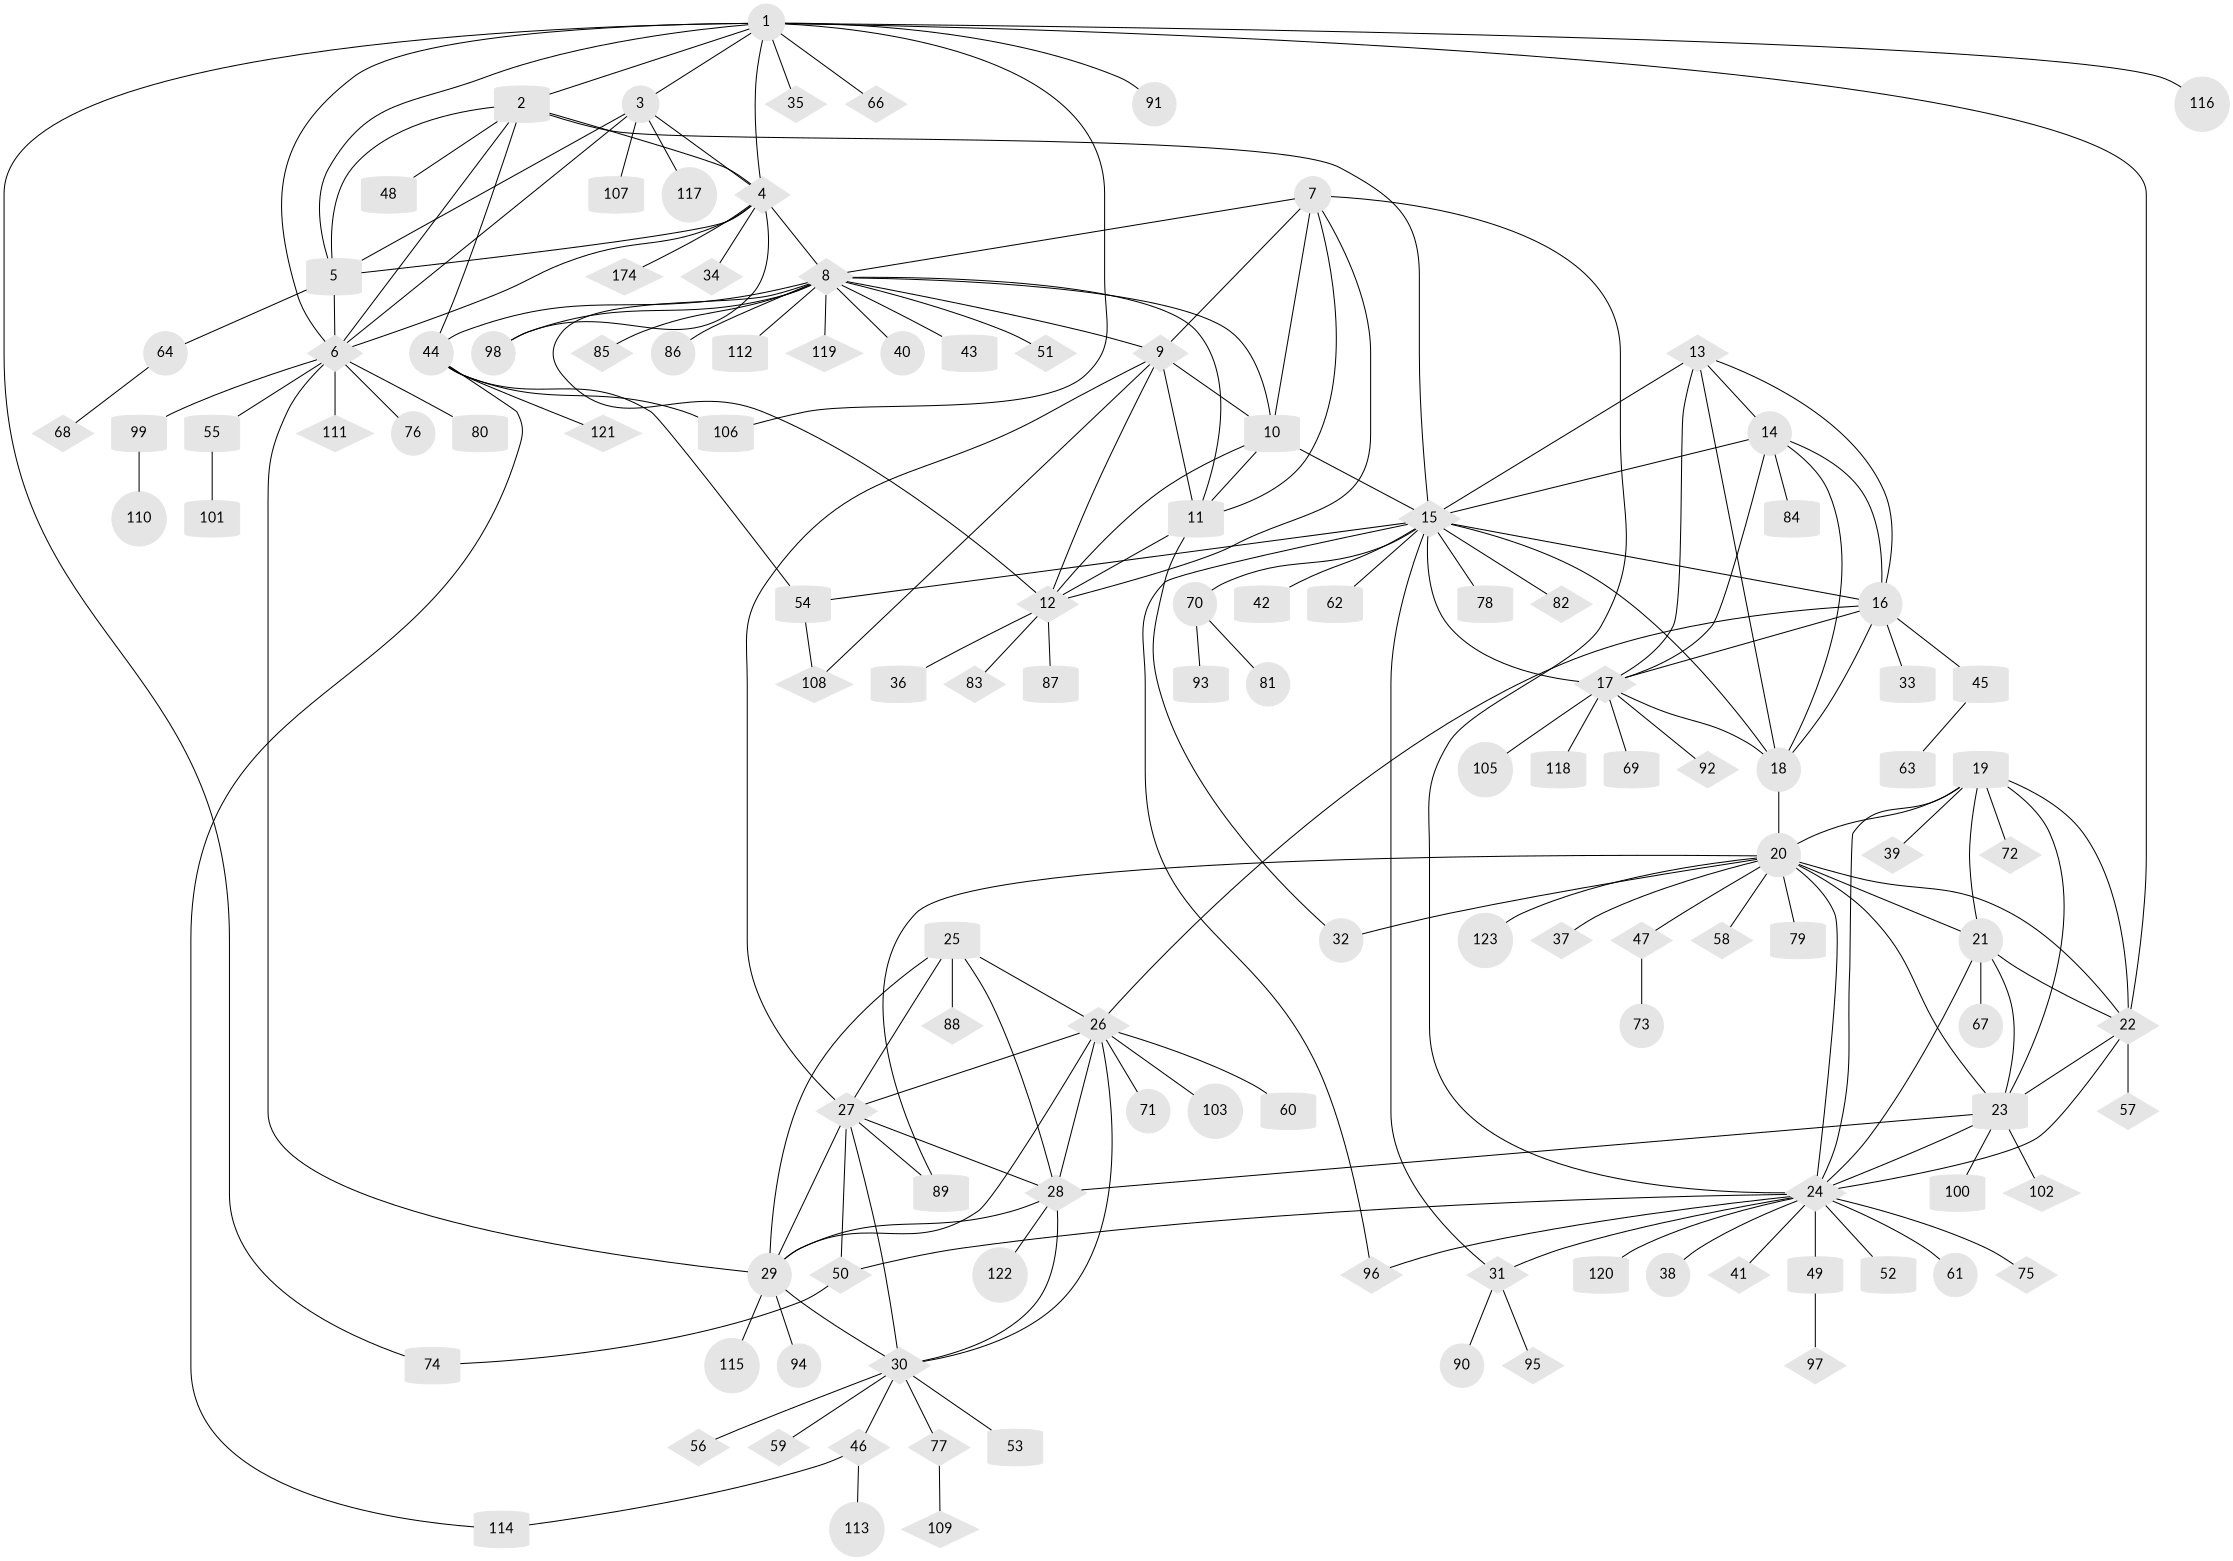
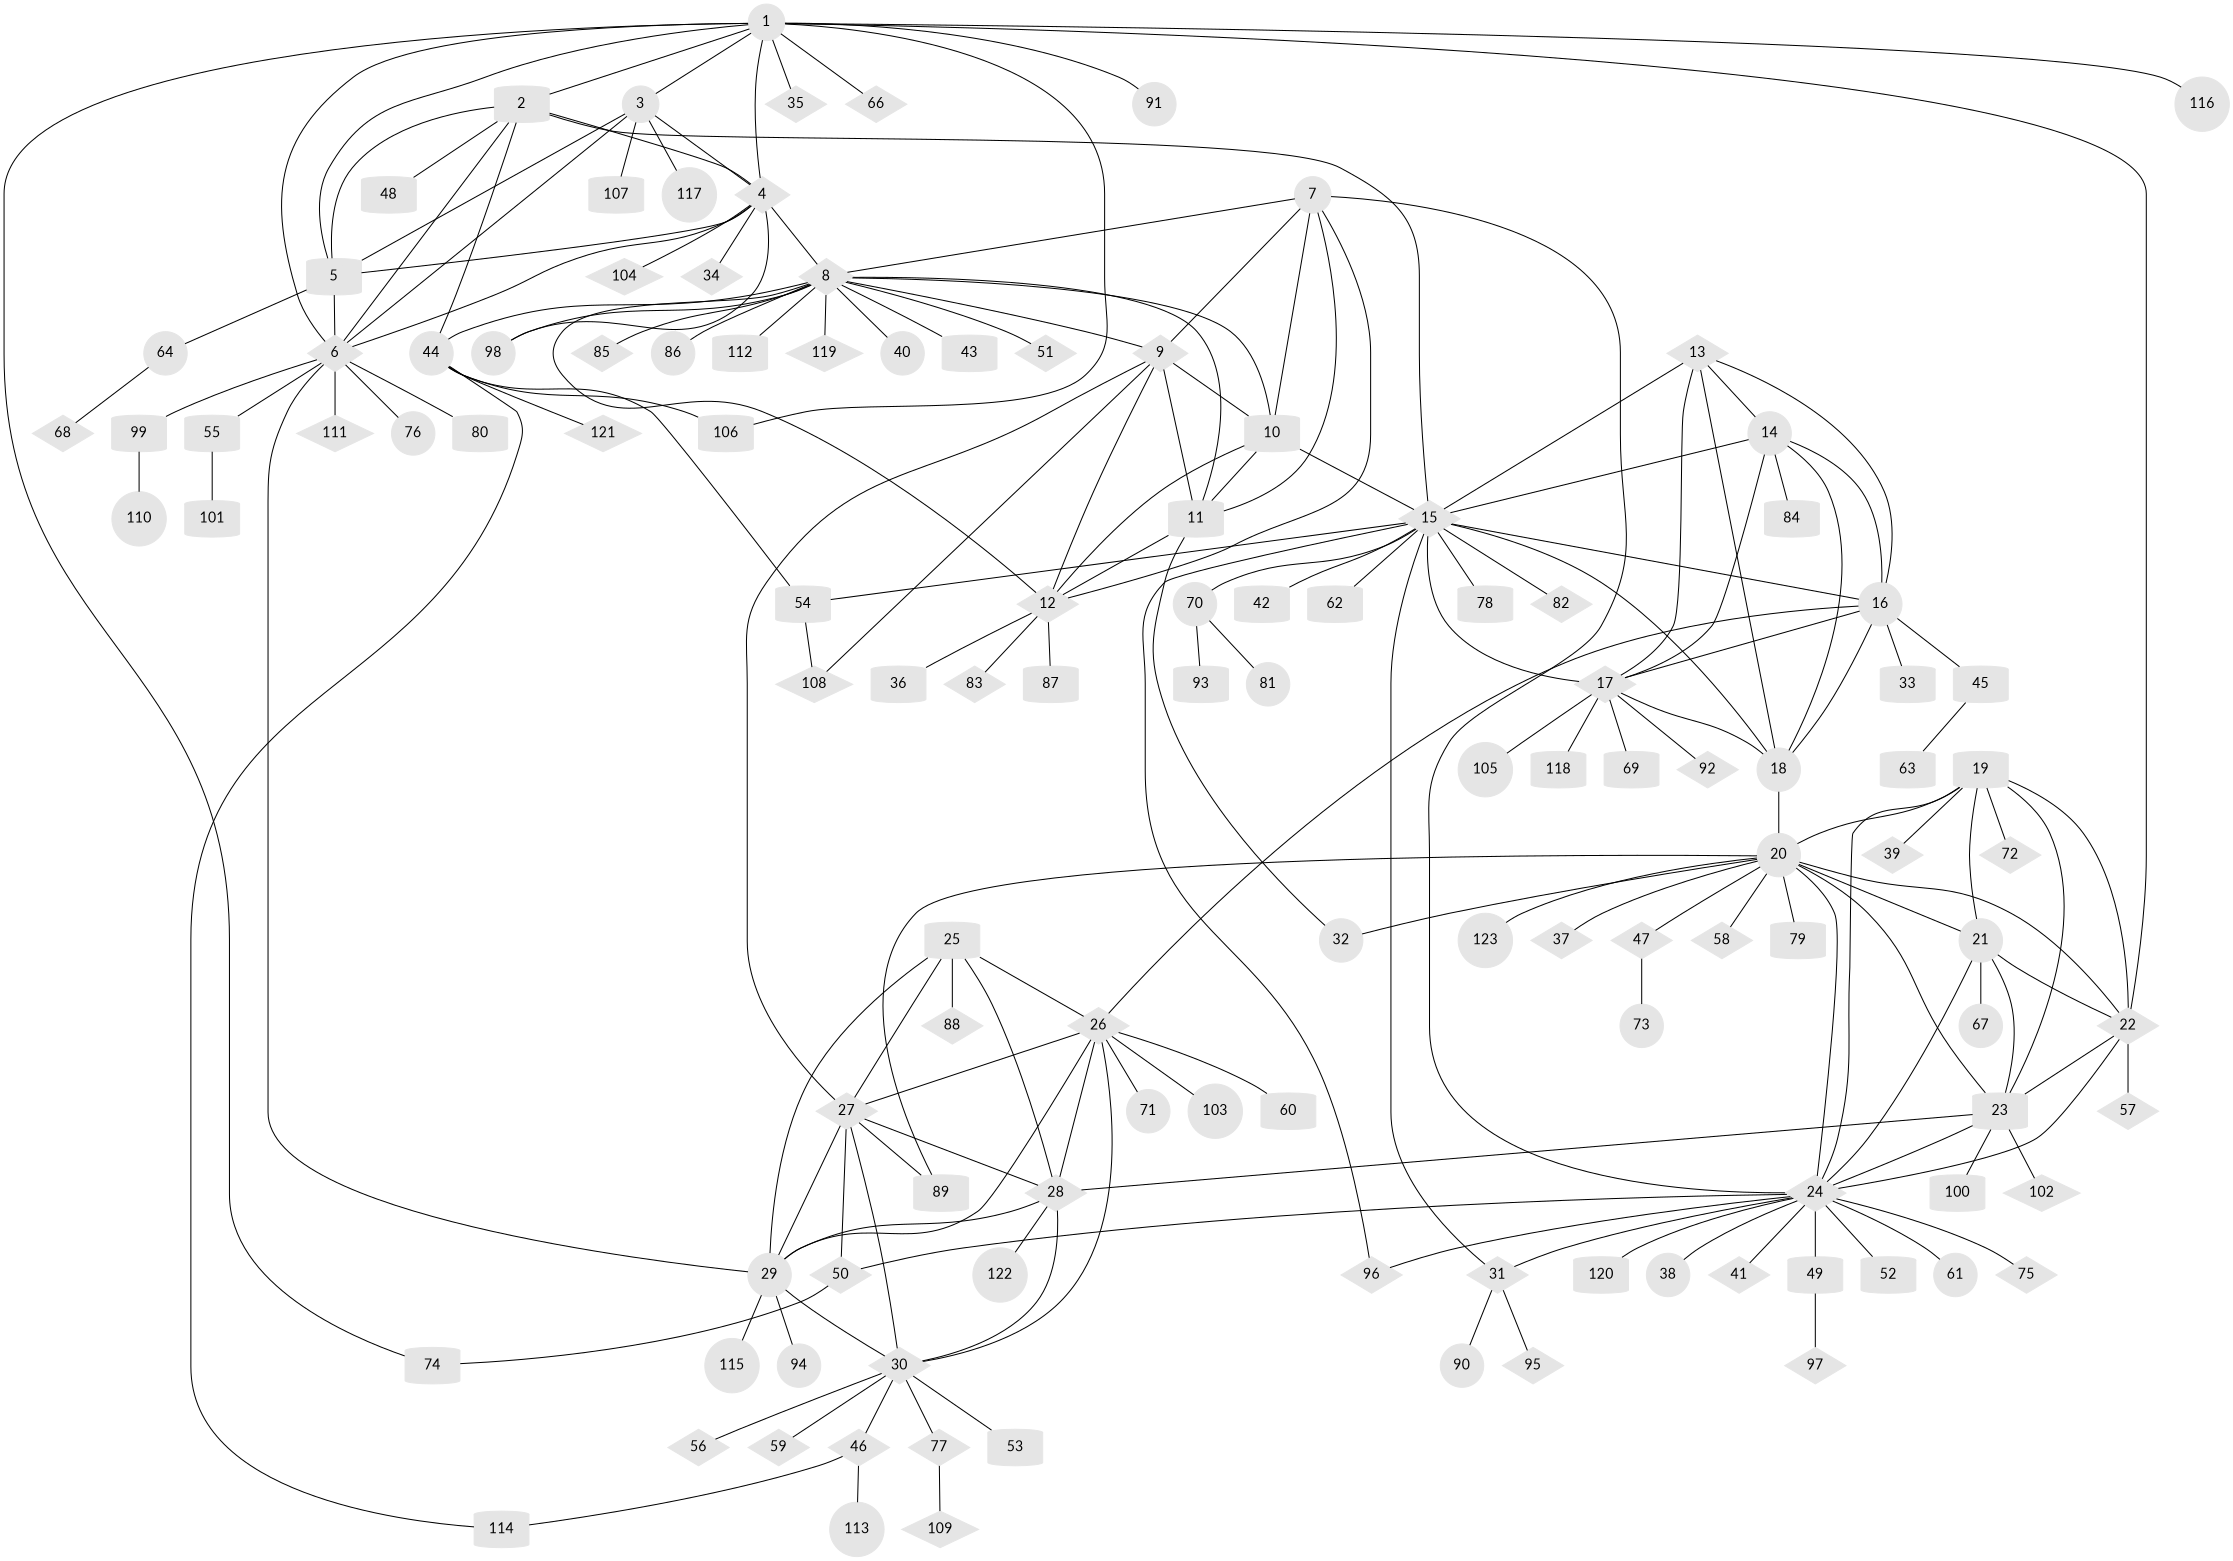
  graph {
    fontname=Lato
    node [color=gray90 fontname=Lato shape=diamond style=filled]
    edge [fontname=Lato]
    1 [shape=circle]
    2 [shape=cylinder]
    3 [shape=circle]
    4
    5 [shape=cylinder]
    6
    22
    35
    66
    74 [shape=cylinder]
    91 [shape=circle]
    106 [shape=cylinder]
    116 [shape=circle]
    15
    44 [shape=circle]
    48 [shape=cylinder]
    107 [shape=cylinder]
    117 [shape=circle]
    8
    34
    98 [shape=circle]
-   104 [label=174]
+   104
    64 [shape=circle]
    29 [shape=circle]
    55 [shape=cylinder]
    76 [shape=circle]
    80 [shape=cylinder]
    99 [shape=cylinder]
    111
    24
    23 [shape=cylinder]
    57
    16 [shape=circle]
    17
    18 [shape=circle]
    31
    42 [shape=cylinder]
    54 [shape=cylinder]
    62 [shape=cylinder]
    70 [shape=circle]
    78 [shape=cylinder]
    82
    96
    114 [shape=cylinder]
    121
    9
    10 [shape=cylinder]
    11 [shape=cylinder]
    12
    40 [shape=circle]
    43 [shape=cylinder]
    51
    85
    86 [shape=circle]
    112 [shape=cylinder]
    119
    68
    30
    94 [shape=circle]
    115 [shape=circle]
    101 [shape=cylinder]
    110 [shape=circle]
    7 [shape=circle]
    27
    108
    32 [shape=circle]
    36 [shape=cylinder]
    83
    87 [shape=cylinder]
    38 [shape=circle]
    41
    49 [shape=cylinder]
    50
    52 [shape=cylinder]
    61 [shape=circle]
    75
    120 [shape=cylinder]
    89 [shape=cylinder]
    28
    13
    14 [shape=circle]
    84 [shape=cylinder]
    26
    33 [shape=cylinder]
    45 [shape=cylinder]
    69 [shape=cylinder]
    92
    105 [shape=circle]
    118 [shape=cylinder]
    20 [shape=circle]
    90 [shape=circle]
    95
    81 [shape=circle]
    93 [shape=cylinder]
    60 [shape=cylinder]
    71 [shape=circle]
    103 [shape=circle]
    63 [shape=cylinder]
    21 [shape=circle]
    37
    47
    58
    79 [shape=cylinder]
    123 [shape=circle]
    19 [shape=cylinder]
    39
    72
    67 [shape=circle]
    100 [shape=cylinder]
    102
    73 [shape=circle]
    122 [shape=circle]
    97
    25 [shape=cylinder]
    88
    46
    53 [shape=cylinder]
    56
    59
    77
    113 [shape=circle]
    109
    1 -- 2
    1 -- 3
    1 -- 4
    1 -- 5
    1 -- 6
    1 -- 22
    1 -- 35
    1 -- 66
    1 -- 74
    1 -- 91
    1 -- 106
    1 -- 116
    2 -- 4
    2 -- 5
    2 -- 6
    2 -- 15
    2 -- 44
    2 -- 48
    3 -- 4
    3 -- 5
    3 -- 6
    3 -- 107
    3 -- 117
    4 -- 5
    4 -- 6
    4 -- 8
    4 -- 34
    4 -- 98
    4 -- 104
    5 -- 6
    5 -- 64
    6 -- 29
    6 -- 55
    6 -- 76
    6 -- 80
    6 -- 99
    6 -- 111
    22 -- 24
    22 -- 23
    22 -- 57
    15 -- 16
    15 -- 17
    15 -- 18
    15 -- 31
    15 -- 42
    15 -- 54
    15 -- 62
    15 -- 70
    15 -- 78
    15 -- 82
    15 -- 96
    44 -- 106
    44 -- 54
    44 -- 114
    44 -- 121
    8 -- 44
    8 -- 98
    8 -- 9
    8 -- 10
    8 -- 11
    8 -- 12
    8 -- 40
    8 -- 43
    8 -- 51
    8 -- 85
    8 -- 86
    8 -- 112
    8 -- 119
    64 -- 68
    29 -- 30
    29 -- 94
    29 -- 115
    55 -- 101
    99 -- 110
    24 -- 31
    24 -- 96
    24 -- 38
    24 -- 41
    24 -- 49
    24 -- 50
    24 -- 52
    24 -- 61
    24 -- 75
    24 -- 120
    23 -- 24
    23 -- 28
    23 -- 100
    23 -- 102
    16 -- 17
    16 -- 18
    16 -- 26
    16 -- 33
    16 -- 45
    17 -- 18
    17 -- 69
    17 -- 92
    17 -- 105
    17 -- 118
    18 -- 20
    31 -- 90
    31 -- 95
    54 -- 108
    70 -- 81
    70 -- 93
    9 -- 10
    9 -- 11
    9 -- 12
    9 -- 27
    9 -- 108
    10 -- 15
    10 -- 11
    10 -- 12
    11 -- 12
    11 -- 32
    12 -- 36
    12 -- 83
    12 -- 87
    30 -- 46
    30 -- 53
    30 -- 56
    30 -- 59
    30 -- 77
    7 -- 8
    7 -- 24
    7 -- 9
    7 -- 10
    7 -- 11
    7 -- 12
    27 -- 29
    27 -- 30
    27 -- 50
    27 -- 89
    27 -- 28
    49 -- 97
    50 -- 74
    28 -- 29
    28 -- 30
    28 -- 122
    13 -- 15
    13 -- 16
    13 -- 17
    13 -- 18
    13 -- 14
    14 -- 15
    14 -- 16
    14 -- 17
    14 -- 18
    14 -- 84
    26 -- 29
    26 -- 30
    26 -- 27
    26 -- 28
    26 -- 60
    26 -- 71
    26 -- 103
    45 -- 63
    20 -- 22
    20 -- 24
    20 -- 23
    20 -- 32
    20 -- 89
    20 -- 21
    20 -- 37
    20 -- 47
    20 -- 58
    20 -- 79
    20 -- 123
    21 -- 22
    21 -- 24
    21 -- 23
    21 -- 67
    47 -- 73
    19 -- 22
    19 -- 24
    19 -- 23
    19 -- 20
    19 -- 21
    19 -- 39
    19 -- 72
    25 -- 29
    25 -- 27
    25 -- 28
    25 -- 26
    25 -- 88
    46 -- 114
    46 -- 113
    77 -- 109
  }
